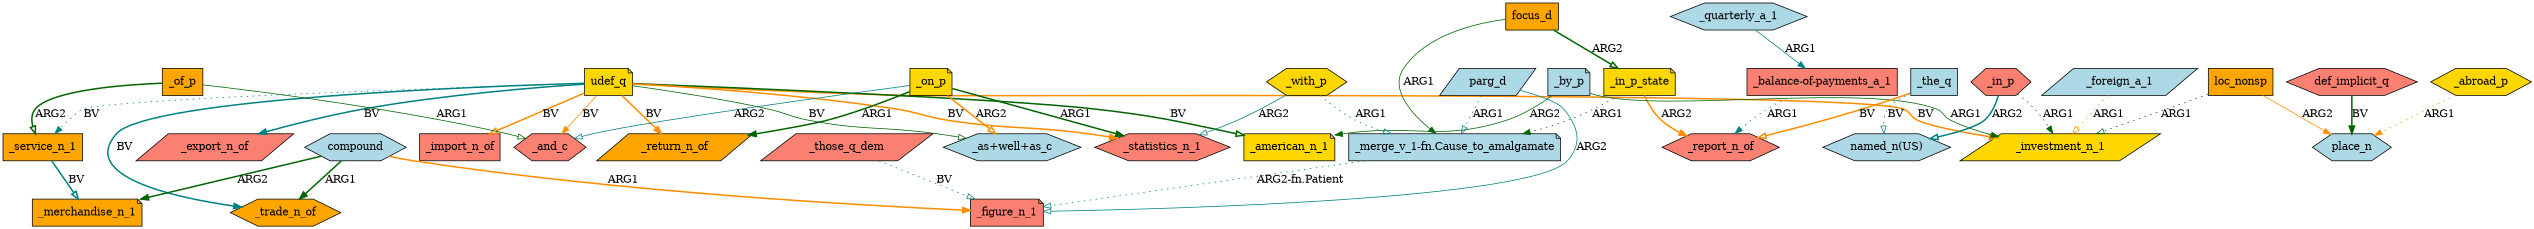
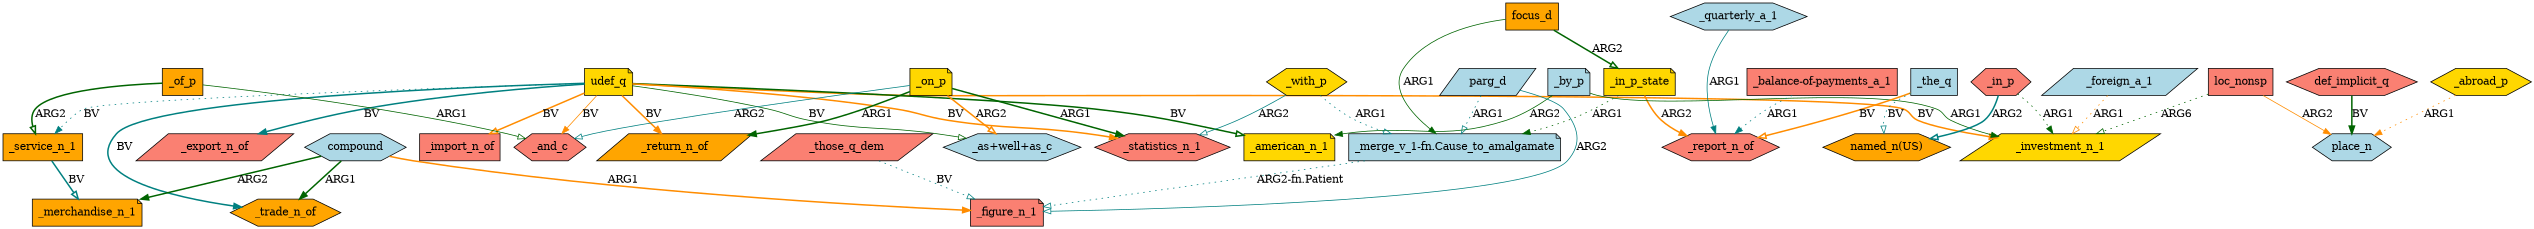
  digraph {
    node [fillcolor=salmon shape=hexagon style=filled]
    edge [arrowhead=normal color=darkgreen style=bold]
    udef_q [fillcolor=gold shape=note]
    _trade_n_of [fillcolor=orange]
    "_as+well+as_c" [fillcolor=lightblue]
    _investment_n_1 [fillcolor=gold shape=parallelogram]
    _return_n_of [fillcolor=orange shape=parallelogram]
    _american_n_1 [fillcolor=gold shape=note]
    _statistics_n_1
    _service_n_1 [fillcolor=orange shape=box]
    _and_c
    _export_n_of [shape=parallelogram]
    _import_n_of [shape=box]
    _merchandise_n_1 [fillcolor=orange shape=note]
    _those_q_dem [shape=parallelogram]
    _figure_n_1 [shape=note]
    _in_p_state [fillcolor=gold shape=note]
    "_merge_v_1-fn.Cause_to_amalgamate" [fillcolor=lightblue shape=note]
    _report_n_of
    focus_d [fillcolor=orange shape=box]
    _on_p [fillcolor=gold shape=note]
    compound [fillcolor=lightblue]
    _by_p [fillcolor=lightblue shape=note]
    _with_p [fillcolor=gold]
    place_n [fillcolor=lightblue]
    def_implicit_q
    _in_p
-   "named_n(US)" [fillcolor=lightblue]
+   "named_n(US)" [fillcolor=orange]
    _the_q [fillcolor=lightblue shape=box]
    parg_d [fillcolor=lightblue shape=parallelogram]
    _quarterly_a_1 [fillcolor=lightblue]
    "_balance-of-payments_a_1" [shape=box]
    _of_p [fillcolor=orange shape=box]
    _foreign_a_1 [fillcolor=lightblue shape=parallelogram]
-   loc_nonsp [fillcolor=orange shape=box]
+   loc_nonsp [shape=box]
    _abroad_p [fillcolor=gold]
    udef_q -> _trade_n_of [color=teal label=BV]
    udef_q -> "_as+well+as_c" [arrowhead=onormal label=BV style=solid]
    udef_q -> _investment_n_1 [color=darkorange label=BV]
    udef_q -> _return_n_of [color=darkorange label=BV]
    udef_q -> _american_n_1 [arrowhead=onormal label=BV]
    udef_q -> _statistics_n_1 [color=darkorange label=BV]
    udef_q -> _service_n_1 [color=teal label=BV style=dotted]
    udef_q -> _and_c [color=darkorange label=BV style=solid]
    udef_q -> _export_n_of [color=teal label=BV]
    udef_q -> _import_n_of [arrowhead=onormal color=darkorange label=BV]
    _service_n_1 -> _merchandise_n_1 [arrowhead=onormal color=teal label=BV]
    _those_q_dem -> _figure_n_1 [arrowhead=onormal color=teal label=BV style=dotted]
    _in_p_state -> "_merge_v_1-fn.Cause_to_amalgamate" [label=ARG1 style=dotted]
    _in_p_state -> _report_n_of [color=darkorange label=ARG2]
    "_merge_v_1-fn.Cause_to_amalgamate" -> _figure_n_1 [arrowhead=onormal color=teal label="ARG2-fn.Patient" style=dotted]
    focus_d -> _in_p_state [arrowhead=onormal label=ARG2]
    focus_d -> "_merge_v_1-fn.Cause_to_amalgamate" [label=ARG1 style=solid]
    _on_p -> "_as+well+as_c" [arrowhead=onormal color=darkorange label=ARG2]
    _on_p -> _return_n_of [label=ARG1]
    _on_p -> _statistics_n_1 [label=ARG1]
    _on_p -> _and_c [arrowhead=onormal color=teal label=ARG2 style=solid]
    compound -> _trade_n_of [label=ARG1]
    compound -> _merchandise_n_1 [label=ARG2]
    compound -> _figure_n_1 [color=darkorange label=ARG1]
    _by_p -> _investment_n_1 [label=ARG1 style=solid]
    _by_p -> _american_n_1 [label=ARG2 style=solid]
    _with_p -> _statistics_n_1 [arrowhead=onormal color=teal label=ARG2 style=solid]
    _with_p -> "_merge_v_1-fn.Cause_to_amalgamate" [arrowhead=onormal color=teal label=ARG1 style=dotted]
    def_implicit_q -> place_n [label=BV]
    _in_p -> _investment_n_1 [label=ARG1 style=dotted]
    _in_p -> "named_n(US)" [arrowhead=onormal color=teal label=ARG2]
    _the_q -> _report_n_of [arrowhead=onormal color=darkorange label=BV]
    _the_q -> "named_n(US)" [arrowhead=onormal color=teal label=BV style=dotted]
    parg_d -> _figure_n_1 [arrowhead=onormal color=teal label=ARG2 style=solid]
    parg_d -> "_merge_v_1-fn.Cause_to_amalgamate" [arrowhead=onormal color=teal label=ARG1 style=dotted]
-   _quarterly_a_1 -> "_balance-of-payments_a_1" [color=teal label=ARG1 style=solid]
+   _quarterly_a_1 -> _report_n_of [color=teal label=ARG1 style=solid]
    "_balance-of-payments_a_1" -> _report_n_of [color=teal label=ARG1 style=dotted]
    _of_p -> _service_n_1 [arrowhead=onormal label=ARG2]
    _of_p -> _and_c [arrowhead=onormal label=ARG1 style=solid]
    _foreign_a_1 -> _investment_n_1 [arrowhead=onormal color=darkorange label=ARG1 style=dotted]
-   loc_nonsp -> _investment_n_1 [arrowhead=onormal label=ARG1 style=dotted]
+   loc_nonsp -> _investment_n_1 [arrowhead=onormal label=ARG6 style=dotted]
    loc_nonsp -> place_n [color=darkorange label=ARG2 style=solid]
    _abroad_p -> place_n [color=darkorange label=ARG1 style=dotted]
  }
